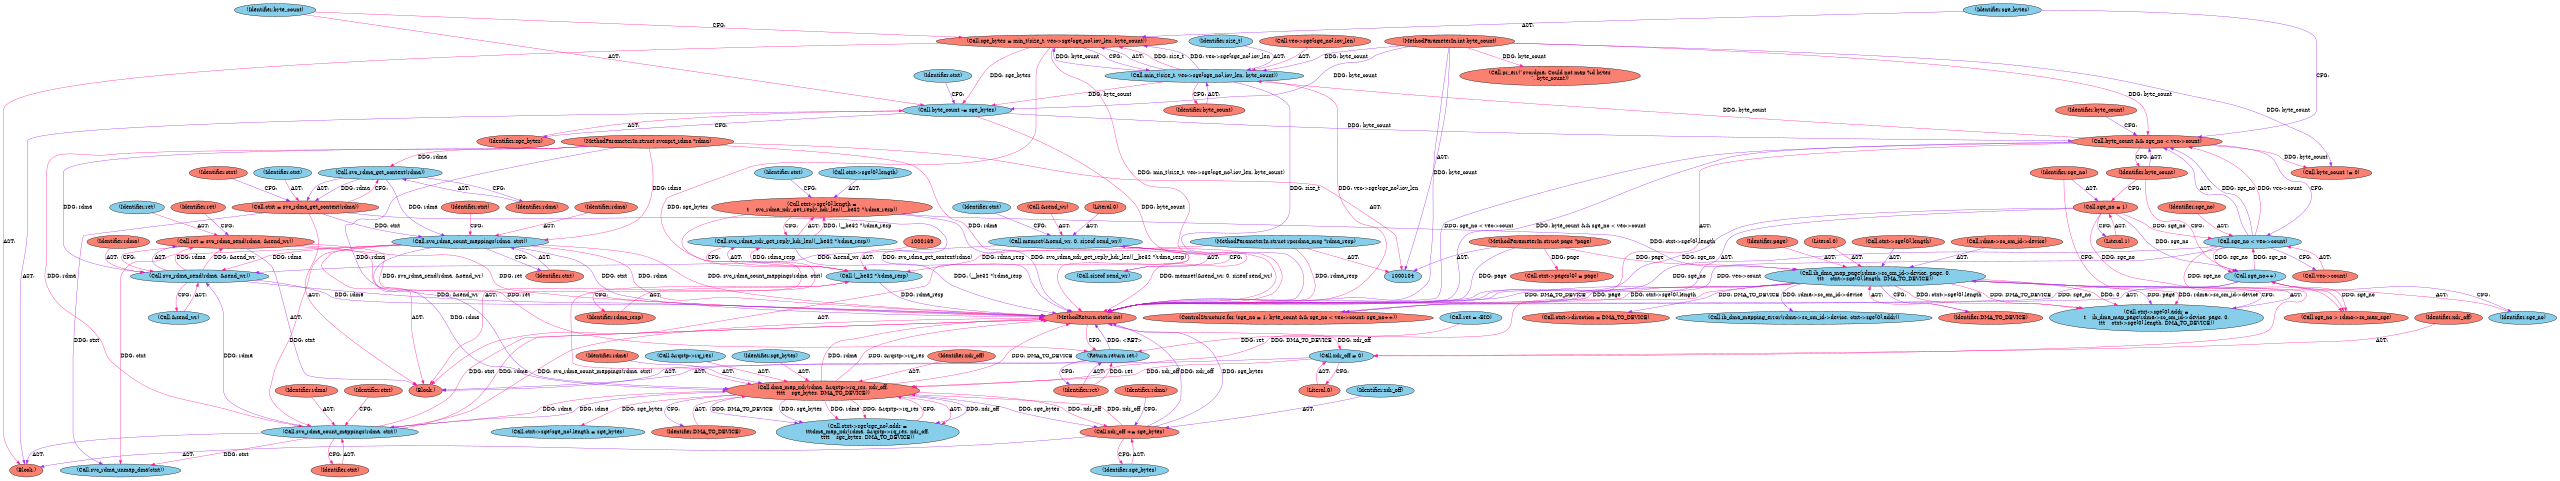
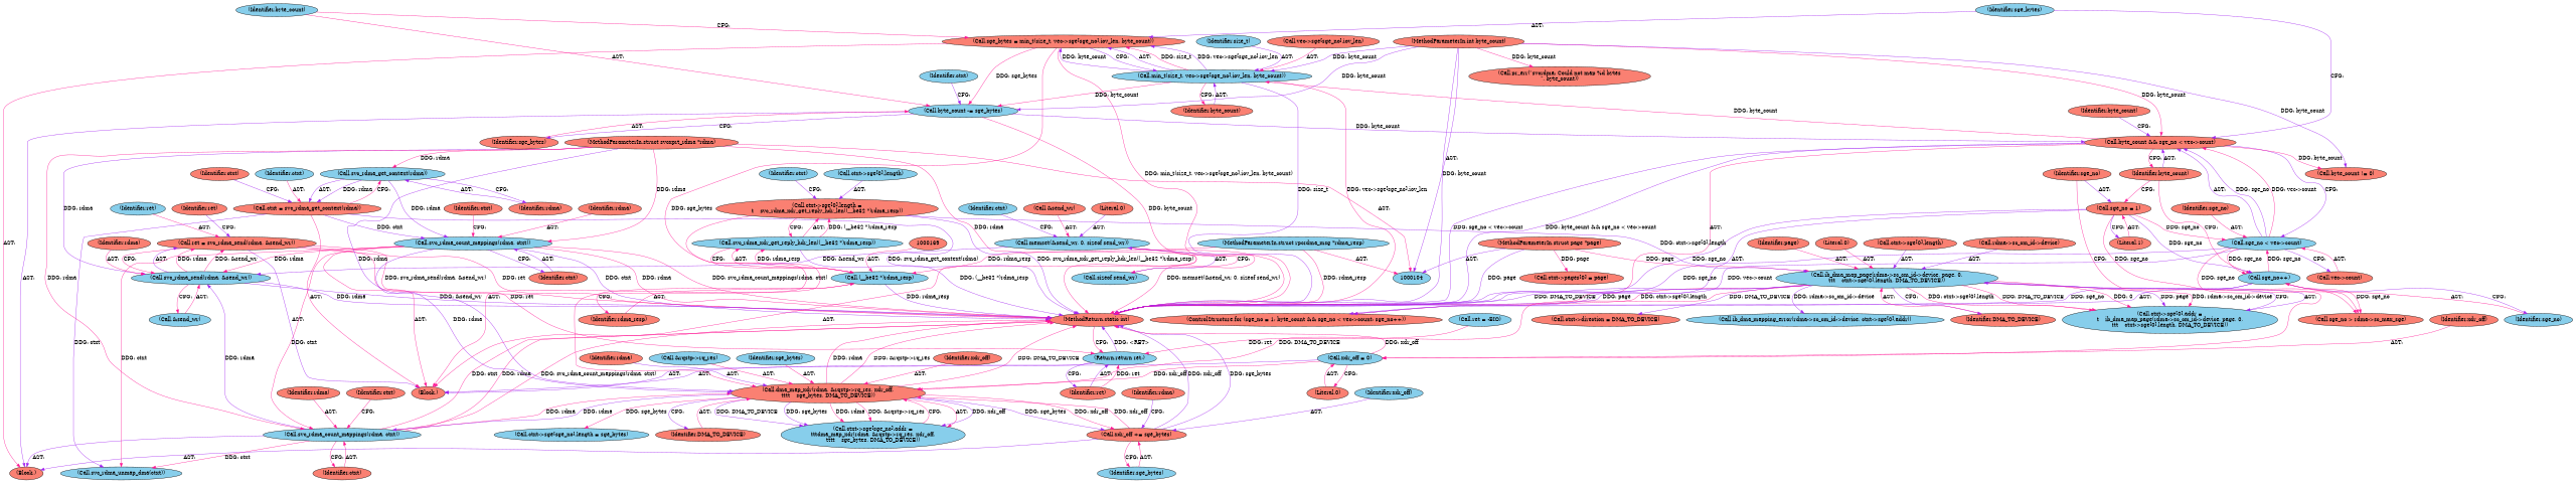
  digraph {
    node [fillcolor=salmon style=filled]
    edge [color=deeppink]
    n1 [label="(Call,ret = svc_rdma_send(rdma, &send_wr))"]
    n2 [fillcolor=skyblue label="(Call,svc_rdma_send(rdma, &send_wr))"]
    n3 [fillcolor=skyblue label="(Return,return ret;)"]
    n4 [label="(Block,)"]
    n5 [label="(MethodReturn,static int)"]
    n6 [fillcolor=skyblue label="(Call,&send_wr)"]
    n7 [label="(Identifier,ret)"]
    n8 [fillcolor=skyblue label="(Call,svc_rdma_count_mappings(rdma, ctxt))"]
    n9 [label="(Call,dma_map_xdr(rdma, &rqstp->rq_res, xdr_off,\n\t\t\t\t    sge_bytes, DMA_TO_DEVICE))"]
    n10 [fillcolor=skyblue label="(Call,svc_rdma_unmap_dma(ctxt))"]
    n11 [label="(Identifier,ctxt)"]
    n12 [label="(Block,)"]
    n13 [label="(Call,xdr_off += sge_bytes)"]
    n14 [fillcolor=skyblue label="(Call,ctxt->sge[sge_no].addr =\n\t\t\tdma_map_xdr(rdma, &rqstp->rq_res, xdr_off,\n\t\t\t\t    sge_bytes, DMA_TO_DEVICE))"]
    n15 [fillcolor=skyblue label="(Call,ctxt->sge[sge_no].length = sge_bytes)"]
    n16 [label="(Identifier,DMA_TO_DEVICE)"]
    n17 [fillcolor=skyblue label="(Identifier,sge_bytes)"]
    n18 [fillcolor=skyblue label="(Call,svc_rdma_count_mappings(rdma, ctxt))"]
    n19 [label="(Identifier,ctxt)"]
    n20 [fillcolor=skyblue label="(Call,svc_rdma_get_context(rdma))"]
    n21 [label="(Call,ctxt = svc_rdma_get_context(rdma))"]
    n22 [label="(Identifier,rdma)"]
    n23 [label="(MethodParameterIn,struct svcxprt_rdma *rdma)"]
    1000104 [fillcolor=skyblue]
    n25 [fillcolor=skyblue label="(Call,xdr_off = 0)"]
    n26 [label="(Literal,0)"]
    n27 [label="(Call,sge_bytes = min_t(size_t, vec->sge[sge_no].iov_len, byte_count))"]
    n28 [fillcolor=skyblue label="(Call,min_t(size_t, vec->sge[sge_no].iov_len, byte_count))"]
    n29 [fillcolor=skyblue label="(Call,byte_count -= sge_bytes)"]
    n30 [label="(Identifier,byte_count)"]
    n31 [label="(Call,byte_count && sge_no < vec->count)"]
    n32 [label="(Identifier,sge_bytes)"]
    n33 [fillcolor=skyblue label="(Call,sge_no < vec->count)"]
    n34 [label="(Call,byte_count != 0)"]
    n35 [label="(Identifier,byte_count)"]
    n36 [label="(ControlStructure,for (sge_no = 1; byte_count && sge_no < vec->count; sge_no++))"]
    n37 [fillcolor=skyblue label="(Call,sge_no++)"]
    n38 [label="(Call,sge_no > rdma->sc_max_sge)"]
    n39 [label="(Call,vec->count)"]
    n40 [label="(Call,sge_no = 1)"]
    n41 [label="(MethodParameterIn,int byte_count)"]
    n42 [label="(Call,pr_err(\"svcrdma: Could not map %d bytes\n\", byte_count))"]
    n43 [fillcolor=skyblue label="(Identifier,sge_no)"]
    n44 [label="(Literal,1)"]
    n45 [fillcolor=skyblue label="(Call,ib_dma_map_page(rdma->sc_cm_id->device, page, 0,\n\t\t\t    ctxt->sge[0].length, DMA_TO_DEVICE))"]
    n46 [label="(Identifier,DMA_TO_DEVICE)"]
    n47 [fillcolor=skyblue label="(Call,ctxt->sge[0].addr =\n\t    ib_dma_map_page(rdma->sc_cm_id->device, page, 0,\n\t\t\t    ctxt->sge[0].length, DMA_TO_DEVICE))"]
    n48 [label="(Call,ctxt->direction = DMA_TO_DEVICE)"]
    n49 [fillcolor=skyblue label="(Call,ib_dma_mapping_error(rdma->sc_cm_id->device, ctxt->sge[0].addr))"]
    n50 [label="(MethodParameterIn,struct page *page)"]
    n51 [label="(Call,ctxt->pages[0] = page)"]
    n52 [label="(Call,ctxt->sge[0].length =\n\t    svc_rdma_xdr_get_reply_hdr_len((__be32 *)rdma_resp))"]
    n53 [fillcolor=skyblue label="(Call,svc_rdma_xdr_get_reply_hdr_len((__be32 *)rdma_resp))"]
    n54 [fillcolor=skyblue label="(Call,(__be32 *)rdma_resp)"]
    n55 [label="(Identifier,rdma_resp)"]
    n56 [fillcolor=skyblue label="(MethodParameterIn,struct rpcrdma_msg *rdma_resp)"]
    n57 [fillcolor=skyblue label="(Call,memset(&send_wr, 0, sizeof send_wr))"]
    n58 [fillcolor=skyblue label="(Call,sizeof send_wr)"]
    n59 [label="(Identifier,xdr_off)"]
    n60 [label="(Identifier,xdr_off)"]
    n61 [label="(Identifier,rdma)"]
    n62 [fillcolor=skyblue label="(Call,ctxt->sge[0].length)"]
    n63 [label="(Identifier,ret)"]
    n64 [fillcolor=skyblue label="(Identifier,ctxt)"]
    n65 [label="(Identifier,rdma)"]
    n66 [label="(Identifier,byte_count)"]
    n67 [label="(Literal,0)"]
    n68 [fillcolor=skyblue label="(Identifier,byte_count)"]
    n69 [label="(Identifier,rdma)"]
    n70 [fillcolor=skyblue label="(Call,ret = -EIO)"]
    n71 [label="(Literal,0)"]
    n72 [label="(Identifier,rdma)"]
    n73 [fillcolor=skyblue label="(Identifier,ctxt)"]
    n74 [label="(Identifier,rdma)"]
    n75 [label="(Identifier,ctxt)"]
    n76 [fillcolor=skyblue label="(Call,&rqstp->rq_res)"]
    n77 [label="(Identifier,ctxt)"]
    n78 [label="(Call,ctxt->sge[0].length)"]
    n79 [label="(Call,vec->sge[sge_no].iov_len)"]
    n80 [fillcolor=skyblue label="(Identifier,ctxt)"]
    n81 [fillcolor=skyblue label="(Identifier,sge_bytes)"]
    n82 [fillcolor=skyblue label="(Identifier,xdr_off)"]
    n83 [label="(Call,rdma->sc_cm_id->device)"]
    n84 [label="(Identifier,page)"]
    n85 [fillcolor=skyblue label="(Identifier,ret)"]
    n86 [fillcolor=skyblue label="(Identifier,sge_bytes)"]
    n87 [fillcolor=skyblue label="(Identifier,ctxt)"]
    n88 [label="(Call,&send_wr)"]
    n89 [label="(Identifier,sge_no)"]
    n90 [label="(Identifier,sge_no)"]
    n91 [fillcolor=skyblue label="(Identifier,size_t)"]
    n92 [label="(Identifier,ctxt)"]
    1000169
    n1 -> n2 [label="CFG: "]
    n1 -> n3 [label="DDG: ret"]
    n1 -> n4 [color=purple label="AST: "]
    n1 -> n5 [label="DDG: ret"]
    n1 -> n5 [label="DDG: svc_rdma_send(rdma, &send_wr)"]
    n2 -> n1 [color=purple label="AST: "]
    n2 -> n1 [label="DDG: rdma"]
    n2 -> n1 [label="DDG: &send_wr"]
    n2 -> n5 [color=purple label="DDG: &send_wr"]
    n2 -> n5 [color=purple label="DDG: rdma"]
    n2 -> n6 [label="CFG: "]
    n3 -> n4 [color=purple label="AST: "]
    n3 -> n5 [color=purple label="DDG: <RET>"]
    n3 -> n7 [color=purple label="CFG: "]
    n5 -> n3 [label="CFG: "]
    n6 -> n2 [label="AST: "]
    n7 -> n3 [color=purple label="AST: "]
    n7 -> n3 [label="DDG: ret"]
    n8 -> n2 [color=purple label="DDG: rdma"]
    n8 -> n5 [label="DDG: rdma"]
    n8 -> n5 [label="DDG: svc_rdma_count_mappings(rdma, ctxt)"]
    n8 -> n5 [label="DDG: ctxt"]
    n8 -> n9 [label="DDG: rdma"]
    n8 -> n10 [label="DDG: ctxt"]
    n8 -> n11 [label="CFG: "]
    n8 -> n12 [color=purple label="AST: "]
    n9 -> n5 [label="DDG: rdma"]
    n9 -> n5 [label="DDG: &rqstp->rq_res"]
    n9 -> n5 [label="DDG: DMA_TO_DEVICE"]
    n9 -> n8 [color=purple label="DDG: rdma"]
    n9 -> n13 [color=purple label="DDG: sge_bytes"]
    n9 -> n13 [label="DDG: xdr_off"]
    n9 -> n14 [label="AST: "]
    n9 -> n14 [color=purple label="DDG: xdr_off"]
    n9 -> n14 [color=purple label="DDG: DMA_TO_DEVICE"]
    n9 -> n14 [color=purple label="DDG: sge_bytes"]
    n9 -> n14 [label="DDG: rdma"]
    n9 -> n14 [label="DDG: &rqstp->rq_res"]
    n9 -> n15 [label="DDG: sge_bytes"]
    n9 -> n16 [color=purple label="CFG: "]
    n11 -> n8 [label="AST: "]
    n13 -> n5 [color=purple label="DDG: sge_bytes"]
    n13 -> n5 [color=purple label="DDG: xdr_off"]
    n13 -> n9 [label="DDG: xdr_off"]
    n13 -> n12 [color=purple label="AST: "]
    n13 -> n17 [label="CFG: "]
    n14 -> n9 [label="CFG: "]
    n16 -> n9 [label="AST: "]
    n17 -> n13 [label="AST: "]
    n18 -> n2 [label="DDG: rdma"]
    n18 -> n4 [label="AST: "]
    n18 -> n5 [label="DDG: svc_rdma_count_mappings(rdma, ctxt)"]
    n18 -> n5 [color=purple label="DDG: ctxt"]
    n18 -> n5 [label="DDG: rdma"]
    n18 -> n8 [label="DDG: ctxt"]
    n18 -> n9 [color=purple label="DDG: rdma"]
    n18 -> n10 [label="DDG: ctxt"]
    n18 -> n19 [color=purple label="CFG: "]
    n19 -> n18 [color=purple label="AST: "]
    n20 -> n18 [color=purple label="DDG: rdma"]
    n20 -> n21 [color=purple label="AST: "]
    n20 -> n21 [color=purple label="DDG: rdma"]
    n20 -> n22 [color=purple label="CFG: "]
    n21 -> n4 [label="AST: "]
    n21 -> n5 [color=purple label="DDG: svc_rdma_get_context(rdma)"]
    n21 -> n10 [color=purple label="DDG: ctxt"]
    n21 -> n18 [color=purple label="DDG: ctxt"]
    n21 -> n20 [label="CFG: "]
    n22 -> n20 [color=purple label="AST: "]
    n23 -> n2 [color=purple label="DDG: rdma"]
    n23 -> n5 [label="DDG: rdma"]
    n23 -> n8 [label="DDG: rdma"]
    n23 -> n9 [color=purple label="DDG: rdma"]
    n23 -> n18 [label="DDG: rdma"]
    n23 -> n20 [label="DDG: rdma"]
    n23 -> 1000104 [label="AST: "]
    n25 -> n4 [color=purple label="AST: "]
-   n5 -> n25 [label="DDG: xdr_off"]
+   n25 -> n5 [label="DDG: xdr_off"]
    n25 -> n9 [label="DDG: xdr_off"]
    n25 -> n26 [label="CFG: "]
    n26 -> n25 [label="AST: "]
    n27 -> n5 [label="DDG: min_t(size_t, vec->sge[sge_no].iov_len, byte_count)"]
    n27 -> n9 [label="DDG: sge_bytes"]
    n27 -> n12 [label="AST: "]
    n27 -> n28 [color=purple label="CFG: "]
    n27 -> n29 [label="DDG: sge_bytes"]
    n28 -> n5 [label="DDG: vec->sge[sge_no].iov_len"]
    n28 -> n5 [color=purple label="DDG: size_t"]
    n28 -> n27 [color=purple label="AST: "]
    n28 -> n27 [label="DDG: size_t"]
    n28 -> n27 [color=purple label="DDG: vec->sge[sge_no].iov_len"]
    n28 -> n27 [color=purple label="DDG: byte_count"]
    n28 -> n29 [label="DDG: byte_count"]
    n28 -> n30 [label="CFG: "]
    n29 -> n5 [label="DDG: byte_count"]
    n29 -> n12 [color=purple label="AST: "]
    n29 -> n31 [color=purple label="DDG: byte_count"]
    n29 -> n32 [color=purple label="CFG: "]
    n30 -> n28 [color=purple label="AST: "]
    n31 -> n5 [color=purple label="DDG: byte_count && sge_no < vec->count"]
    n31 -> n5 [color=purple label="DDG: sge_no < vec->count"]
    n31 -> n28 [label="DDG: byte_count"]
    n31 -> n33 [color=purple label="CFG: "]
    n31 -> n34 [label="DDG: byte_count"]
    n31 -> n35 [label="CFG: "]
    n31 -> n36 [label="AST: "]
    n32 -> n29 [label="AST: "]
    n33 -> n5 [color=purple label="DDG: sge_no"]
    n33 -> n5 [color=purple label="DDG: vec->count"]
    n33 -> n31 [color=purple label="AST: "]
    n33 -> n31 [color=purple label="DDG: sge_no"]
    n33 -> n31 [label="DDG: vec->count"]
    n33 -> n37 [label="DDG: sge_no"]
    n33 -> n38 [label="DDG: sge_no"]
    n33 -> n39 [color=purple label="CFG: "]
    n35 -> n31 [color=purple label="AST: "]
    n35 -> n37 [label="CFG: "]
    n35 -> n40 [label="CFG: "]
    n37 -> n5 [color=purple label="DDG: sge_no"]
    n37 -> n33 [label="DDG: sge_no"]
    n37 -> n36 [color=purple label="AST: "]
    n37 -> n38 [label="DDG: sge_no"]
    n37 -> n43 [color=purple label="CFG: "]
    n39 -> n33 [label="AST: "]
    n40 -> n5 [color=purple label="DDG: sge_no"]
    n40 -> n33 [label="DDG: sge_no"]
    n40 -> n36 [color=purple label="AST: "]
    n40 -> n37 [color=purple label="DDG: sge_no"]
    n40 -> n38 [label="DDG: sge_no"]
    n40 -> n44 [color=purple label="CFG: "]
    n41 -> n5 [color=purple label="DDG: byte_count"]
    n41 -> 1000104 [color=purple label="AST: "]
    n41 -> n28 [color=purple label="DDG: byte_count"]
    n41 -> n29 [color=purple label="DDG: byte_count"]
    n41 -> n31 [label="DDG: byte_count"]
    n41 -> n34 [color=purple label="DDG: byte_count"]
    n41 -> n42 [label="DDG: byte_count"]
    n43 -> n37 [label="AST: "]
    n44 -> n40 [label="AST: "]
    n45 -> n5 [label="DDG: ctxt->sge[0].length"]
    n45 -> n5 [color=purple label="DDG: DMA_TO_DEVICE"]
    n45 -> n5 [color=purple label="DDG: page"]
    n45 -> n9 [label="DDG: DMA_TO_DEVICE"]
    n45 -> n46 [color=purple label="CFG: "]
    n45 -> n47 [color=purple label="AST: "]
    n45 -> n47 [label="DDG: ctxt->sge[0].length"]
    n45 -> n47 [label="DDG: DMA_TO_DEVICE"]
    n45 -> n47 [label="DDG: 0"]
    n45 -> n47 [color=purple label="DDG: page"]
    n45 -> n47 [label="DDG: rdma->sc_cm_id->device"]
    n45 -> n48 [color=purple label="DDG: DMA_TO_DEVICE"]
    n45 -> n49 [color=purple label="DDG: rdma->sc_cm_id->device"]
    n46 -> n45 [label="AST: "]
    n47 -> n45 [color=purple label="CFG: "]
    n50 -> n5 [color=purple label="DDG: page"]
    n50 -> 1000104 [color=purple label="AST: "]
    n50 -> n45 [label="DDG: page"]
    n50 -> n51 [label="DDG: page"]
    n52 -> n4 [label="AST: "]
    n52 -> n5 [color=purple label="DDG: svc_rdma_xdr_get_reply_hdr_len((__be32 *)rdma_resp)"]
    n52 -> n45 [color=purple label="DDG: ctxt->sge[0].length"]
    n52 -> n53 [label="CFG: "]
    n53 -> n5 [color=purple label="DDG: (__be32 *)rdma_resp"]
    n53 -> n52 [label="AST: "]
    n53 -> n52 [label="DDG: (__be32 *)rdma_resp"]
    n53 -> n54 [label="CFG: "]
    n54 -> n5 [color=purple label="DDG: rdma_resp"]
    n54 -> n53 [label="AST: "]
    n54 -> n53 [label="DDG: rdma_resp"]
    n54 -> n55 [label="CFG: "]
    n55 -> n54 [label="AST: "]
    n56 -> n5 [label="DDG: rdma_resp"]
    n56 -> 1000104 [label="AST: "]
    n56 -> n54 [label="DDG: rdma_resp"]
    n57 -> n2 [color=purple label="DDG: &send_wr"]
    n57 -> n4 [label="AST: "]
    n57 -> n5 [label="DDG: memset(&send_wr, 0, sizeof send_wr)"]
    n57 -> n58 [label="CFG: "]
    n58 -> n57 [color=purple label="AST: "]
    n59 -> n25 [label="AST: "]
    n60 -> n9 [label="AST: "]
    n61 -> n18 [label="AST: "]
    n62 -> n52 [color=purple label="AST: "]
    n63 -> n1 [color=purple label="CFG: "]
    n64 -> n21 [label="AST: "]
    n65 -> n2 [label="AST: "]
    n66 -> n31 [color=purple label="CFG: "]
    n67 -> n45 [label="AST: "]
    n68 -> n27 [label="CFG: "]
    n68 -> n29 [label="AST: "]
    n69 -> n9 [color=purple label="AST: "]
    n70 -> n3 [label="DDG: ret"]
    n71 -> n57 [color=purple label="AST: "]
    n72 -> n13 [color=purple label="CFG: "]
    n73 -> n29 [color=purple label="CFG: "]
    n74 -> n8 [label="AST: "]
    n75 -> n8 [label="CFG: "]
    n76 -> n9 [label="AST: "]
    n77 -> n18 [label="CFG: "]
    n78 -> n45 [color=purple label="AST: "]
    n79 -> n28 [label="AST: "]
    n80 -> n52 [color=purple label="CFG: "]
    n81 -> n9 [label="AST: "]
    n82 -> n13 [color=purple label="AST: "]
    n83 -> n45 [color=purple label="AST: "]
    n84 -> n45 [label="AST: "]
    n85 -> n1 [label="AST: "]
    n86 -> n27 [color=purple label="AST: "]
    n86 -> n31 [color=purple label="CFG: "]
    n87 -> n57 [color=purple label="CFG: "]
    n88 -> n57 [label="AST: "]
    n89 -> n33 [label="AST: "]
    n90 -> n25 [label="CFG: "]
    n90 -> n40 [color=purple label="AST: "]
    n91 -> n28 [color=purple label="AST: "]
    n92 -> n21 [color=purple label="CFG: "]
    1000169 -> n54 [label="AST: "]
  }
